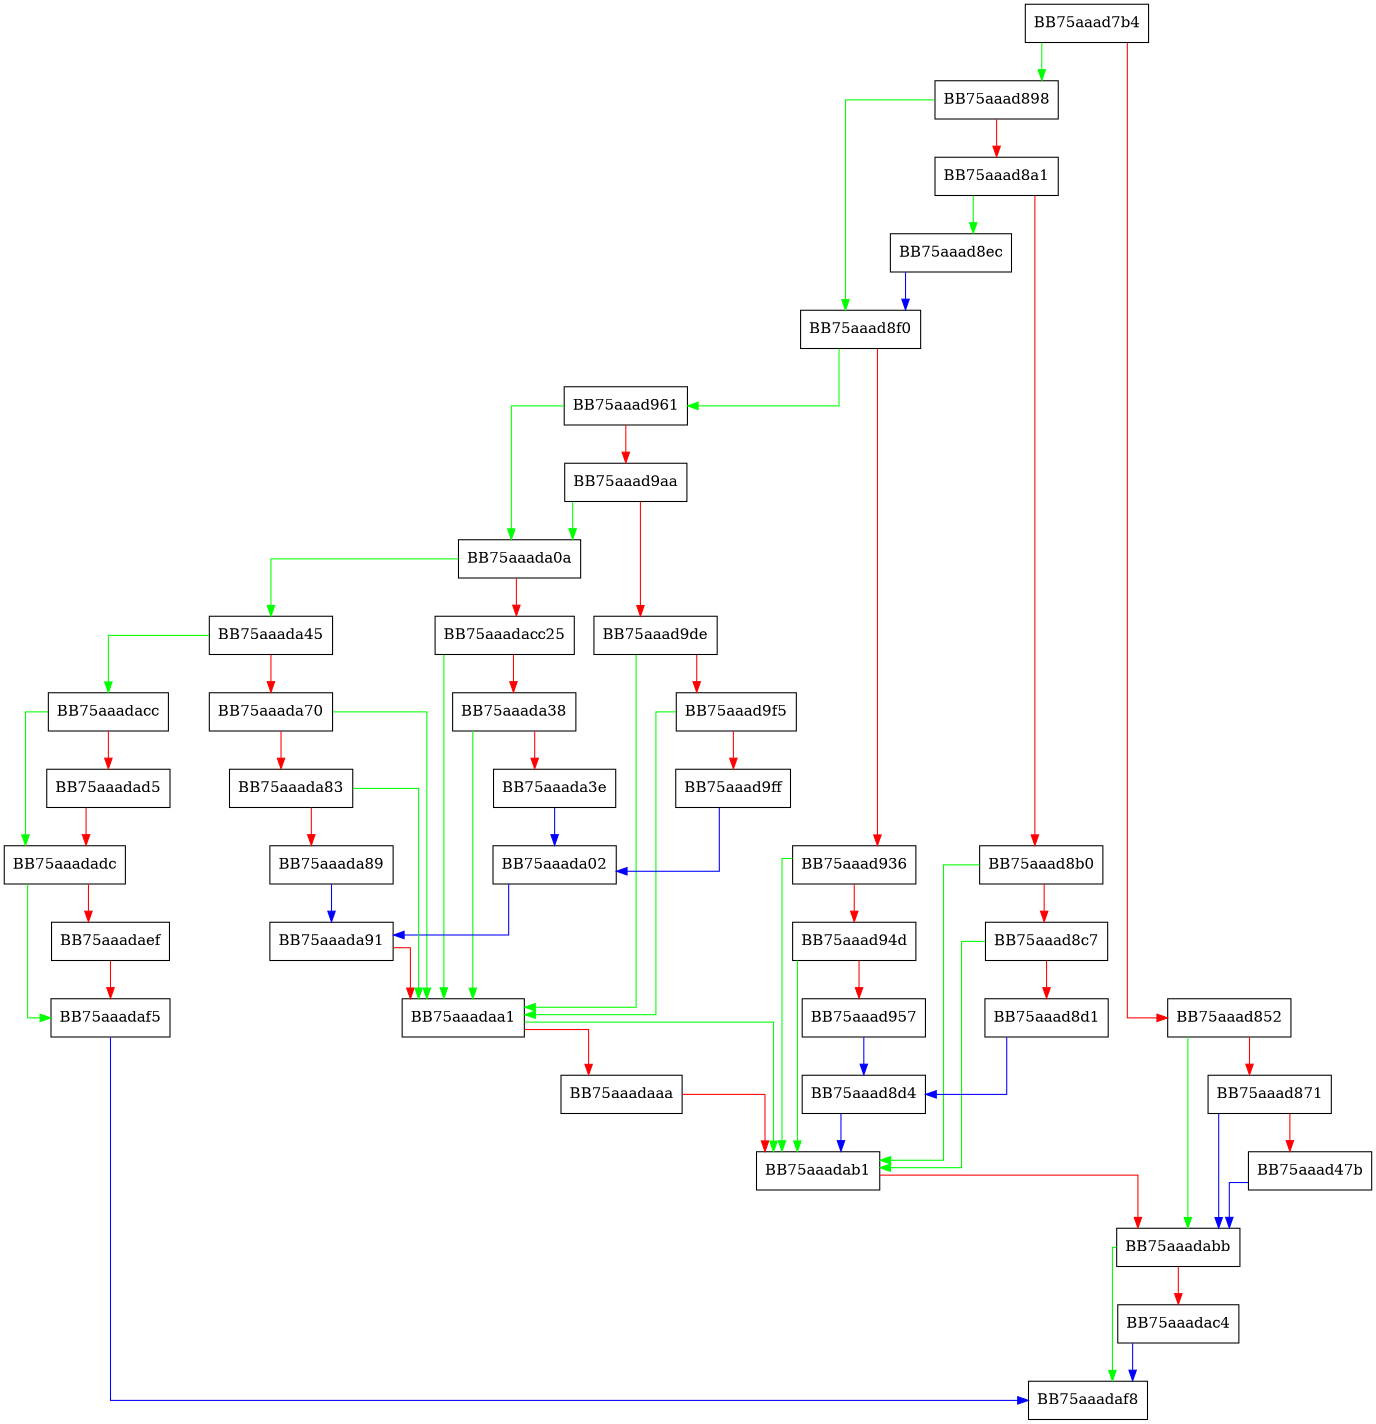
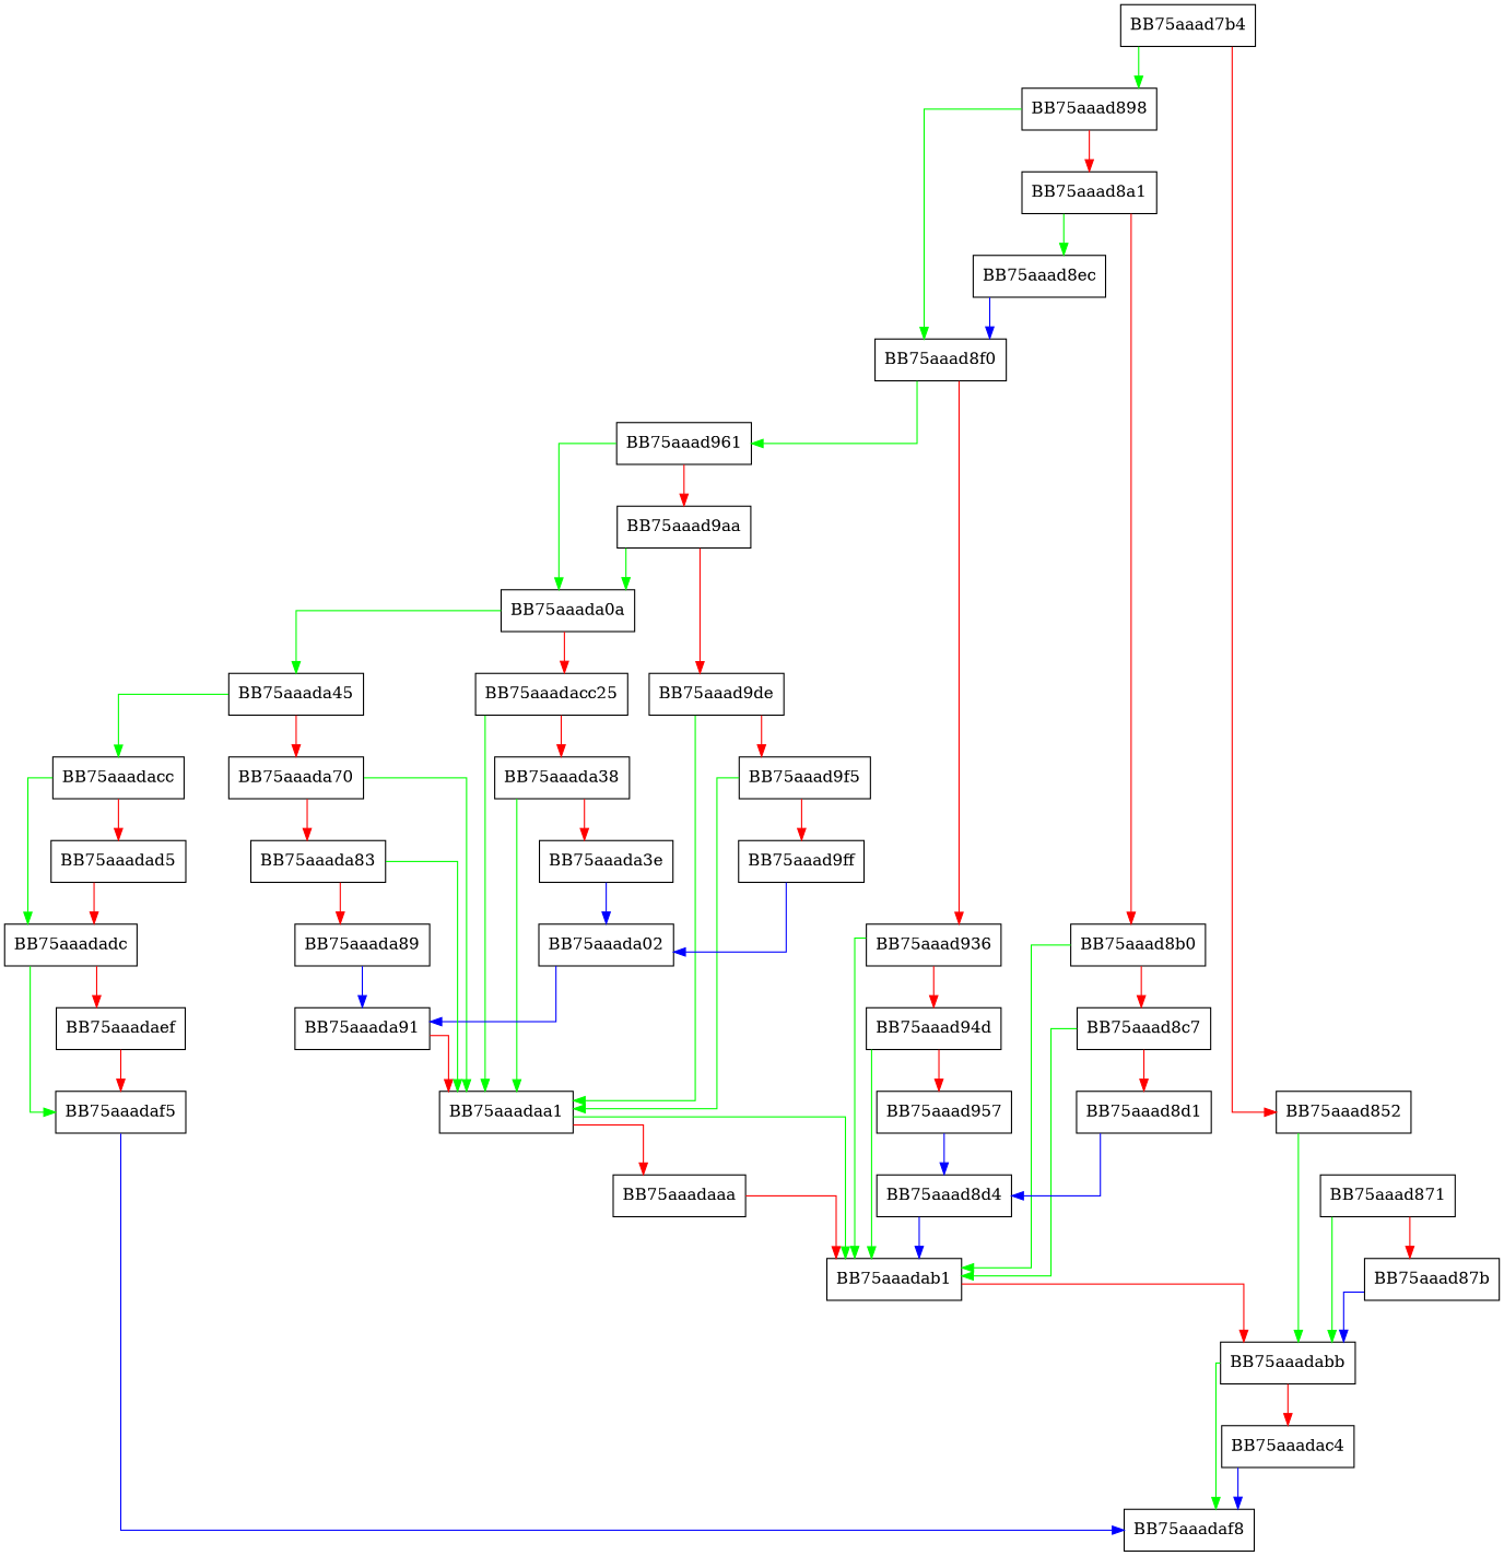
  digraph {
    splines=ortho
    node [shape=box]
    edge [color=red]
    BB75aaad7b4
    BB75aaad898
    BB75aaad852
    BB75aaad8f0
    BB75aaad8a1
    BB75aaadabb
    BB75aaad871
    BB75aaad961
    BB75aaad936
    BB75aaad8ec
    BB75aaad8b0
    BB75aaadaf8
    BB75aaadac4
-   BB75aaad87b [label=BB75aaad47b]
+   BB75aaad87b
    BB75aaada0a
    BB75aaad9aa
    BB75aaadab1
    BB75aaad94d
    BB75aaad8c7
    BB75aaad8d1
    BB75aaad8d4
    BB75aaada45
    n23 [label=BB75aaadacc25]
    BB75aaad9de
    BB75aaad957
    BB75aaadacc
    BB75aaada70
    BB75aaadaa1
    BB75aaada38
    BB75aaad9f5
    BB75aaadaaa
    BB75aaad9ff
    BB75aaada02
    BB75aaada91
    BB75aaadadc
    BB75aaadad5
    BB75aaada83
    BB75aaada3e
    BB75aaadaf5
    BB75aaadaef
    BB75aaada89
    BB75aaad7b4 -> BB75aaad898 [color=green]
    BB75aaad7b4 -> BB75aaad852
    BB75aaad898 -> BB75aaad8f0 [color=green]
    BB75aaad898 -> BB75aaad8a1
    BB75aaad852 -> BB75aaadabb [color=green]
-   BB75aaad852 -> BB75aaad871
    BB75aaad8f0 -> BB75aaad961 [color=green]
    BB75aaad8f0 -> BB75aaad936
    BB75aaad8a1 -> BB75aaad8ec [color=green]
    BB75aaad8a1 -> BB75aaad8b0
    BB75aaadabb -> BB75aaadaf8 [color=green]
    BB75aaadabb -> BB75aaadac4
-   BB75aaad871 -> BB75aaadabb [color=blue]
+   BB75aaad871 -> BB75aaadabb [color=green]
    BB75aaad871 -> BB75aaad87b
    BB75aaad961 -> BB75aaada0a [color=green]
    BB75aaad961 -> BB75aaad9aa
    BB75aaad936 -> BB75aaadab1 [color=green]
    BB75aaad936 -> BB75aaad94d
    BB75aaad8ec -> BB75aaad8f0 [color=blue]
    BB75aaad8b0 -> BB75aaadab1 [color=green]
    BB75aaad8b0 -> BB75aaad8c7
    BB75aaadac4 -> BB75aaadaf8 [color=blue]
    BB75aaad87b -> BB75aaadabb [color=blue]
    BB75aaada0a -> BB75aaada45 [color=green]
    BB75aaada0a -> n23
    BB75aaad9aa -> BB75aaada0a [color=green]
    BB75aaad9aa -> BB75aaad9de
    BB75aaadab1 -> BB75aaadabb
    BB75aaad94d -> BB75aaadab1 [color=green]
    BB75aaad94d -> BB75aaad957
    BB75aaad8c7 -> BB75aaadab1 [color=green]
    BB75aaad8c7 -> BB75aaad8d1
    BB75aaad8d1 -> BB75aaad8d4 [color=blue]
    BB75aaad8d4 -> BB75aaadab1 [color=blue]
    BB75aaada45 -> BB75aaadacc [color=green]
    BB75aaada45 -> BB75aaada70
    n23 -> BB75aaadaa1 [color=green]
    n23 -> BB75aaada38
    BB75aaad9de -> BB75aaadaa1 [color=green]
    BB75aaad9de -> BB75aaad9f5
    BB75aaad957 -> BB75aaad8d4 [color=blue]
    BB75aaadacc -> BB75aaadadc [color=green]
    BB75aaadacc -> BB75aaadad5
    BB75aaada70 -> BB75aaadaa1 [color=green]
    BB75aaada70 -> BB75aaada83
    BB75aaadaa1 -> BB75aaadab1 [color=green]
    BB75aaadaa1 -> BB75aaadaaa
    BB75aaada38 -> BB75aaadaa1 [color=green]
    BB75aaada38 -> BB75aaada3e
    BB75aaad9f5 -> BB75aaadaa1 [color=green]
    BB75aaad9f5 -> BB75aaad9ff
    BB75aaadaaa -> BB75aaadab1
    BB75aaad9ff -> BB75aaada02 [color=blue]
    BB75aaada02 -> BB75aaada91 [color=blue]
    BB75aaada91 -> BB75aaadaa1
    BB75aaadadc -> BB75aaadaf5 [color=green]
    BB75aaadadc -> BB75aaadaef
    BB75aaadad5 -> BB75aaadadc
    BB75aaada83 -> BB75aaadaa1 [color=green]
    BB75aaada83 -> BB75aaada89
    BB75aaada3e -> BB75aaada02 [color=blue]
    BB75aaadaf5 -> BB75aaadaf8 [color=blue]
    BB75aaadaef -> BB75aaadaf5
    BB75aaada89 -> BB75aaada91 [color=blue]
  }
